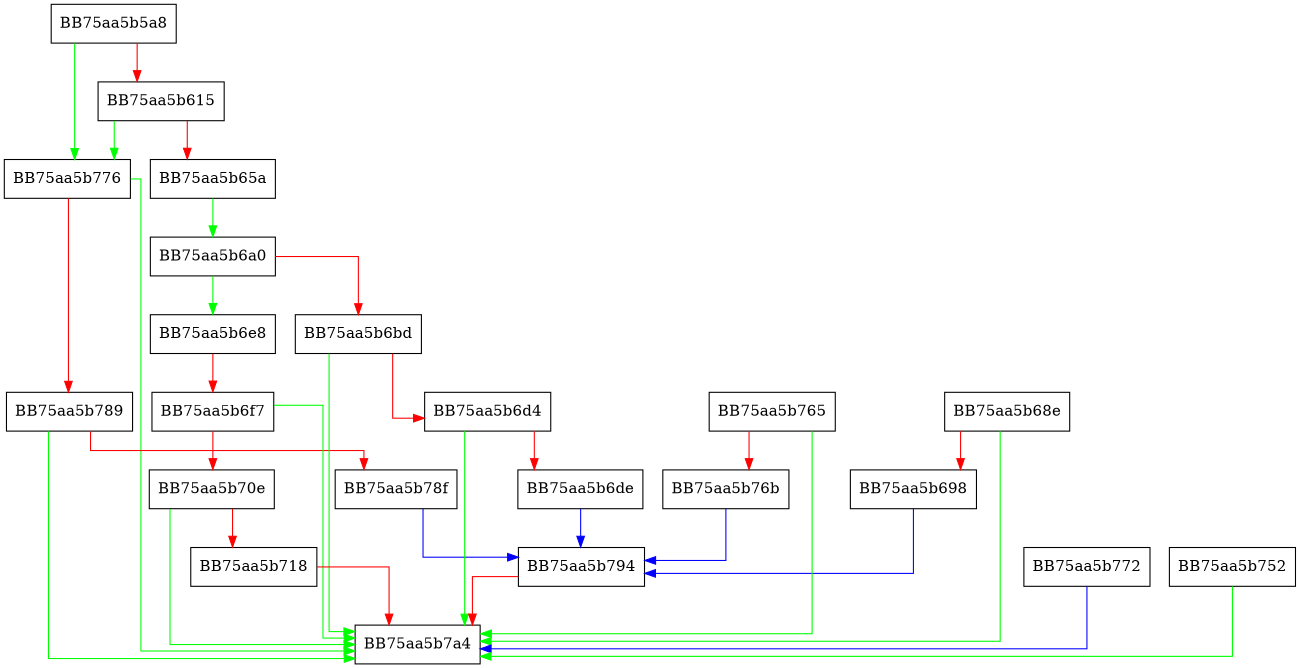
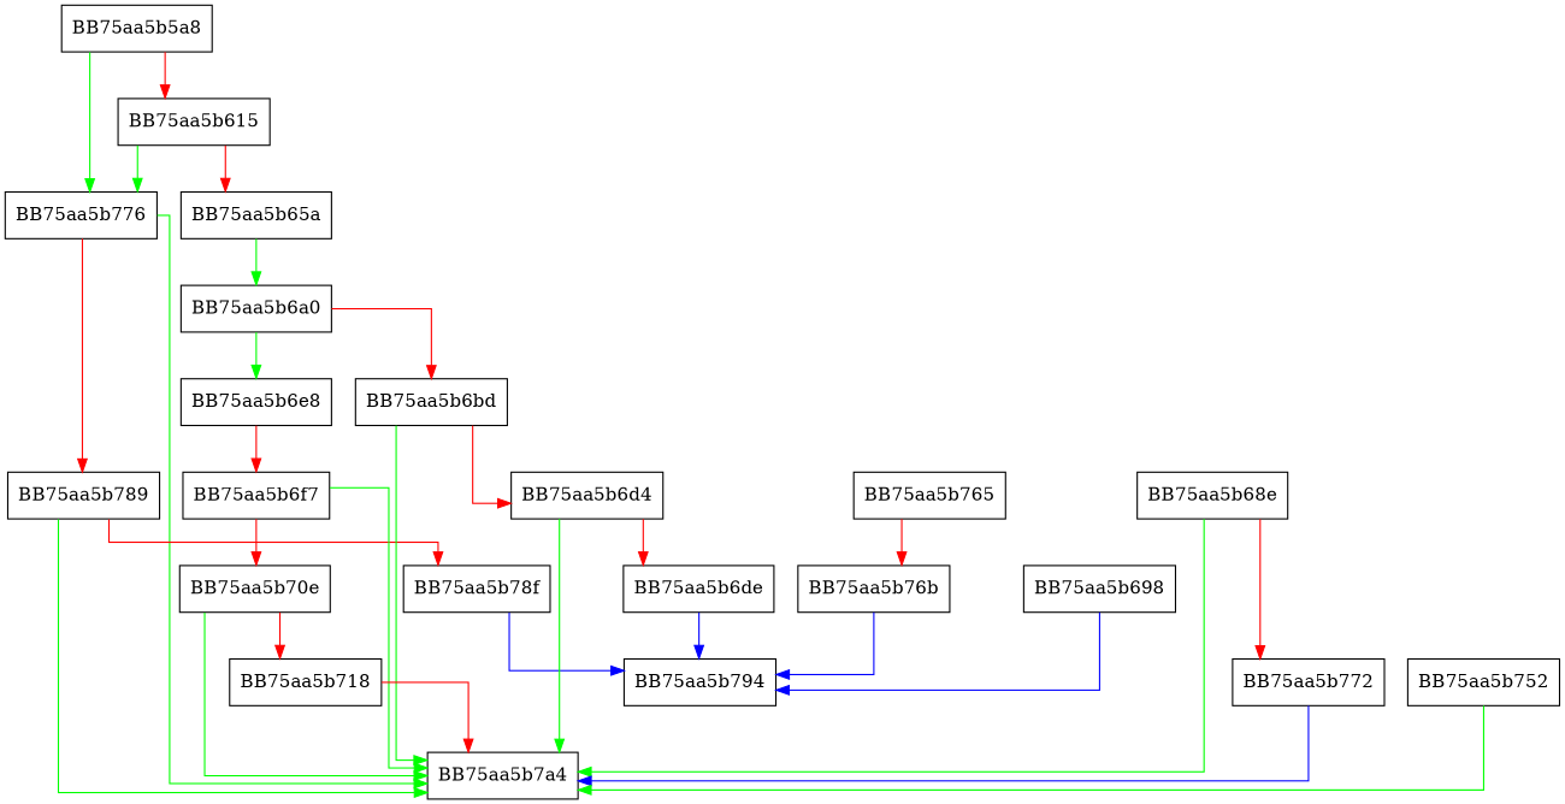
  digraph {
    splines=ortho
    node [shape=box]
    edge [color=red]
    BB75aa5b5a8
    BB75aa5b776
    BB75aa5b615
    BB75aa5b7a4
    BB75aa5b789
    BB75aa5b65a
    BB75aa5b78f
    BB75aa5b6a0
    BB75aa5b6e8
    BB75aa5b6bd
    BB75aa5b6f7
    BB75aa5b6d4
    BB75aa5b68e
    BB75aa5b698
    BB75aa5b794
    BB75aa5b70e
    BB75aa5b6de
    BB75aa5b772
    BB75aa5b752
    BB75aa5b718
    BB75aa5b765
    BB75aa5b76b
    BB75aa5b5a8 -> BB75aa5b776 [color=green]
    BB75aa5b5a8 -> BB75aa5b615
    BB75aa5b776 -> BB75aa5b7a4 [color=green]
    BB75aa5b776 -> BB75aa5b789
    BB75aa5b615 -> BB75aa5b776 [color=green]
    BB75aa5b615 -> BB75aa5b65a
    BB75aa5b789 -> BB75aa5b7a4 [color=green]
    BB75aa5b789 -> BB75aa5b78f
    BB75aa5b65a -> BB75aa5b6a0 [color=green]
    BB75aa5b78f -> BB75aa5b794 [color=blue]
    BB75aa5b6a0 -> BB75aa5b6e8 [color=green]
    BB75aa5b6a0 -> BB75aa5b6bd
    BB75aa5b6e8 -> BB75aa5b6f7
    BB75aa5b6bd -> BB75aa5b7a4 [color=green]
    BB75aa5b6bd -> BB75aa5b6d4
    BB75aa5b6f7 -> BB75aa5b7a4 [color=green]
    BB75aa5b6f7 -> BB75aa5b70e
    BB75aa5b6d4 -> BB75aa5b7a4 [color=green]
    BB75aa5b6d4 -> BB75aa5b6de
    BB75aa5b68e -> BB75aa5b7a4 [color=green]
-   BB75aa5b68e -> BB75aa5b698
+   BB75aa5b68e -> BB75aa5b772
    BB75aa5b698 -> BB75aa5b794 [color=blue]
-   BB75aa5b794 -> BB75aa5b7a4
    BB75aa5b70e -> BB75aa5b7a4 [color=green]
    BB75aa5b70e -> BB75aa5b718
    BB75aa5b6de -> BB75aa5b794 [color=blue]
    BB75aa5b772 -> BB75aa5b7a4 [color=blue]
    BB75aa5b752 -> BB75aa5b7a4 [color=green]
    BB75aa5b718 -> BB75aa5b7a4
-   BB75aa5b765 -> BB75aa5b7a4 [color=green]
    BB75aa5b765 -> BB75aa5b76b
    BB75aa5b76b -> BB75aa5b794 [color=blue]
  }
